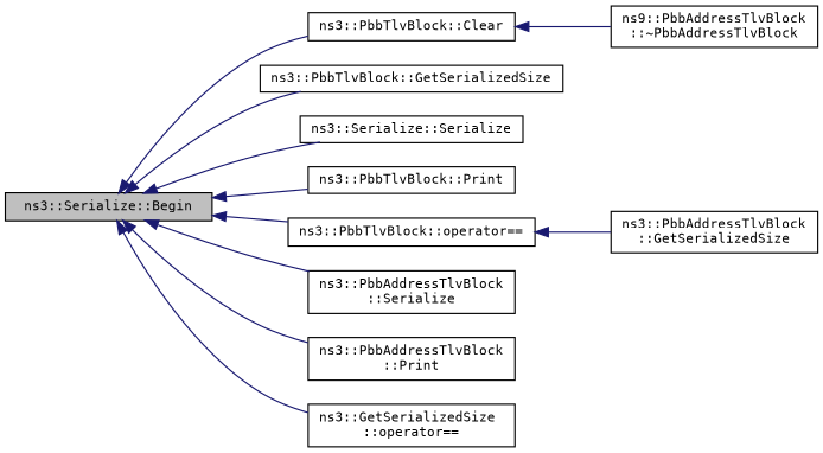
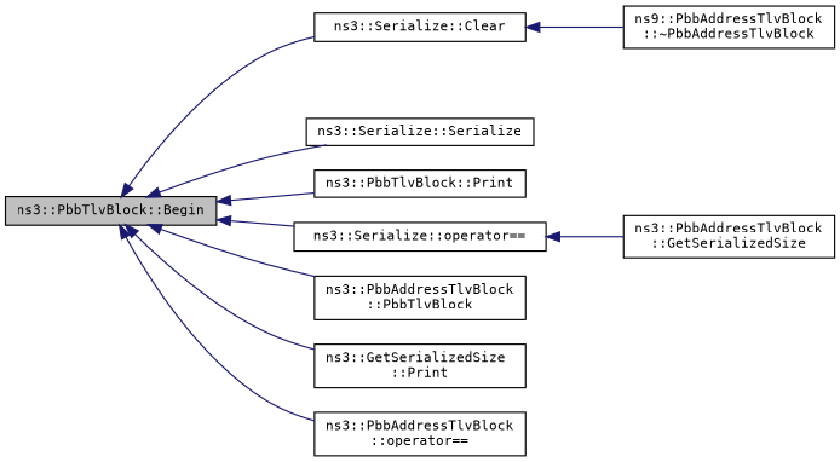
  digraph {
    fontname="DejaVu Sans Mono"
    rankdir=LR
    node [color=black fillcolor=white fontname="DejaVu Sans Mono" fontsize=10 shape=record style=filled]
    edge [color=midnightblue dir=back fontname="DejaVu Sans Mono" fontsize=10 labelfontname=Helvetica labelfontsize=10 style=solid]
-   n1 [fillcolor=grey75 fontcolor=black height=0.2 label="ns3::Serialize::Begin" width=0.4]
-   n2 [height=0.2 label="ns3::PbbTlvBlock::Clear" width=0.4]
-   n3 [height=0.2 label="ns3::PbbTlvBlock::GetSerializedSize" width=0.4]
+   n1 [fillcolor=grey75 fontcolor=black height=0.2 label="ns3::PbbTlvBlock::Begin" width=0.4]
+   n2 [height=0.2 label="ns3::Serialize::Clear" width=0.4]
    n4 [height=0.2 label="ns3::Serialize::Serialize" width=0.4]
    n5 [height=0.2 label="ns3::PbbTlvBlock::Print" width=0.4]
-   n6 [height=0.2 label="ns3::PbbTlvBlock::operator==" width=0.4]
-   n7 [height=0.2 label="ns3::PbbAddressTlvBlock\l::Serialize" width=0.4]
-   n8 [height=0.2 label="ns3::PbbAddressTlvBlock\l::Print" width=0.4]
-   n9 [height=0.2 label="ns3::GetSerializedSize\l::operator==" width=0.4]
+   n6 [height=0.2 label="ns3::Serialize::operator==" width=0.4]
+   n7 [height=0.2 label="ns3::PbbAddressTlvBlock\l::PbbTlvBlock" width=0.4]
+   n8 [height=0.2 label="ns3::GetSerializedSize\l::Print" width=0.4]
+   n9 [height=0.2 label="ns3::PbbAddressTlvBlock\l::operator==" width=0.4]
    n10 [height=0.2 label="ns9::PbbAddressTlvBlock\l::~PbbAddressTlvBlock" width=0.4]
    n11 [height=0.2 label="ns3::PbbAddressTlvBlock\l::GetSerializedSize" width=0.4]
    n1 -> n2
-   n1 -> n3
    n1 -> n4
    n1 -> n5
    n1 -> n6
    n1 -> n7
    n1 -> n8
    n1 -> n9
    n2 -> n10
    n6 -> n11
  }
